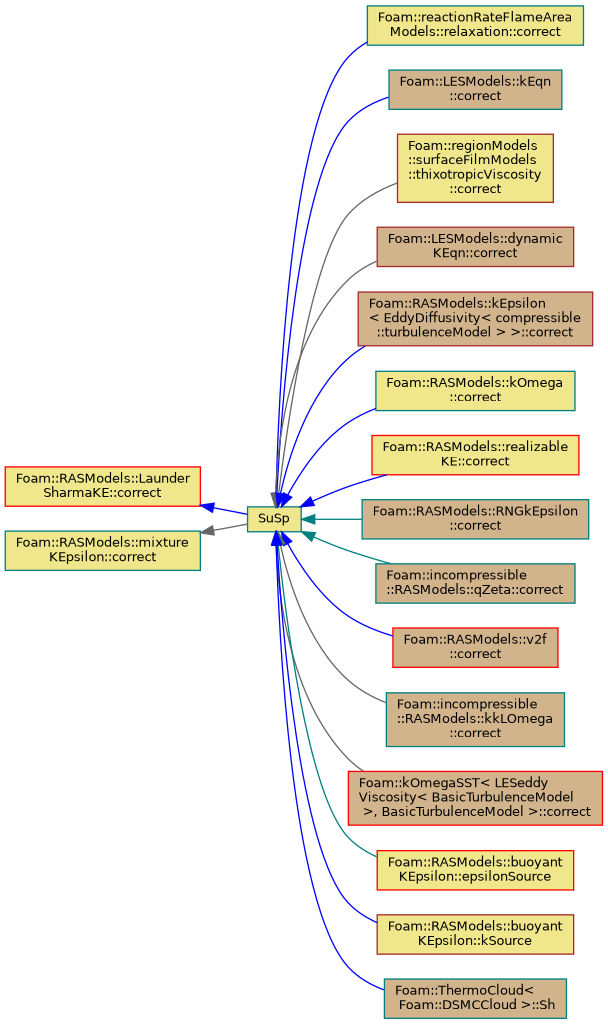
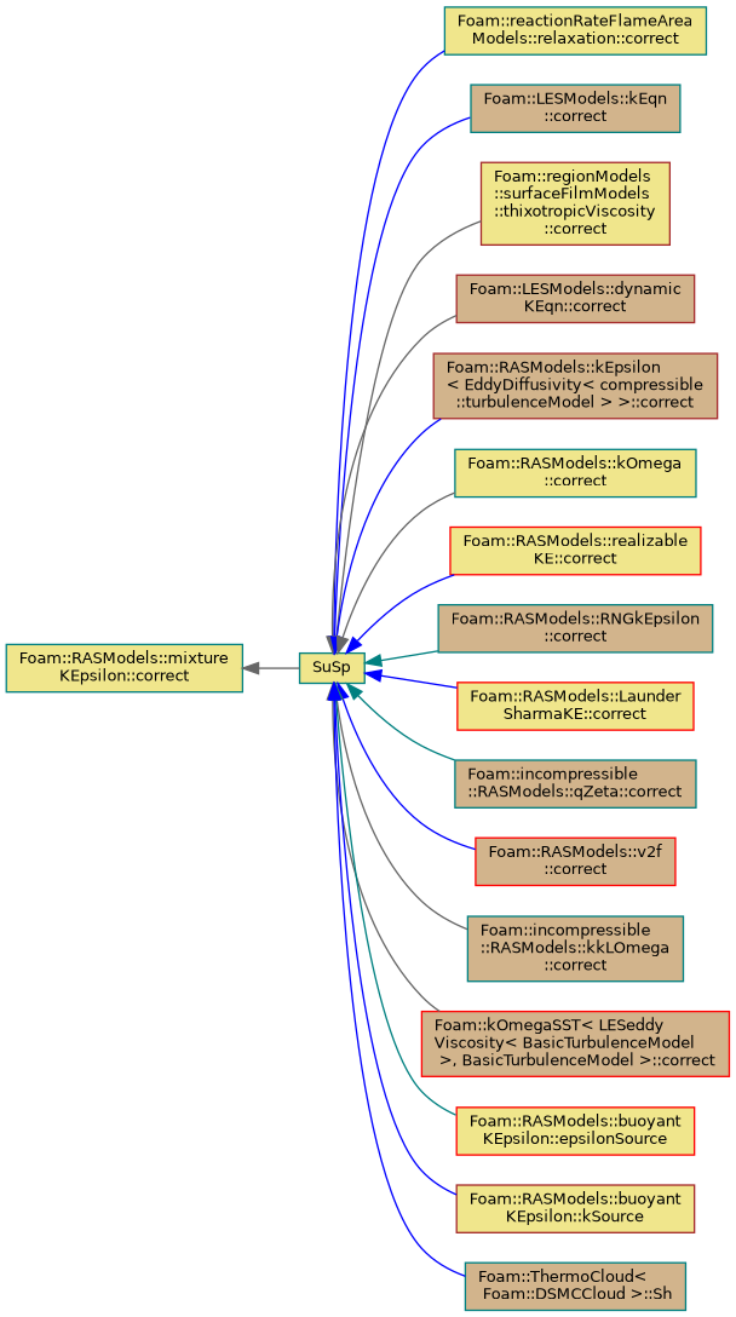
  digraph {
    rankdir=LR
    node [color=teal fillcolor=khaki fontname=Helvetica fontsize=10 shape=record style=filled]
    edge [color=blue dir=back fontname=Helvetica fontsize=10 labelfontname=Helvetica labelfontsize=10 style=solid]
    n1 [fontcolor=black height=0.2 label=SuSp width=0.4]
    n2 [height=0.2 label="Foam::reactionRateFlameArea\lModels::relaxation::correct" width=0.4]
    n3 [fillcolor=tan height=0.2 label="Foam::LESModels::kEqn\l::correct" width=0.4]
    n4 [color=brown height=0.2 label="Foam::regionModels\l::surfaceFilmModels\l::thixotropicViscosity\l::correct" width=0.4]
    n5 [color=brown fillcolor=tan height=0.2 label="Foam::LESModels::dynamic\lKEqn::correct" width=0.4]
    n6 [color=brown fillcolor=tan height=0.2 label="Foam::RASModels::kEpsilon\l\< EddyDiffusivity\< compressible\l::turbulenceModel \> \>::correct" width=0.4]
    n7 [height=0.2 label="Foam::RASModels::kOmega\l::correct" width=0.4]
    n8 [color=red height=0.2 label="Foam::RASModels::realizable\lKE::correct" width=0.4]
    n9 [fillcolor=tan height=0.2 label="Foam::RASModels::RNGkEpsilon\l::correct" width=0.4]
    n10 [color=red height=0.2 label="Foam::RASModels::Launder\lSharmaKE::correct" width=0.4]
    n11 [fillcolor=tan height=0.2 label="Foam::incompressible\l::RASModels::qZeta::correct" width=0.4]
    n12 [color=red fillcolor=tan height=0.2 label="Foam::RASModels::v2f\l::correct" width=0.4]
    n13 [fillcolor=tan height=0.2 label="Foam::incompressible\l::RASModels::kkLOmega\l::correct" width=0.4]
    n14 [color=red fillcolor=tan height=0.2 label="Foam::kOmegaSST\< LESeddy\lViscosity\< BasicTurbulenceModel\l \>, BasicTurbulenceModel \>::correct" width=0.4]
    n15 [color=red height=0.2 label="Foam::RASModels::buoyant\lKEpsilon::epsilonSource" width=0.4]
    n16 [color=brown height=0.2 label="Foam::RASModels::buoyant\lKEpsilon::kSource" width=0.4]
    n17 [fillcolor=tan height=0.2 label="Foam::ThermoCloud\<\l Foam::DSMCCloud \>::Sh" width=0.4]
    n18 [height=0.2 label="Foam::RASModels::mixture\lKEpsilon::correct" width=0.4]
    n1 -> n2
    n1 -> n3
    n1 -> n4 [color=gray40]
    n1 -> n5 [color=gray40]
    n1 -> n6
-   n1 -> n7
+   n1 -> n7 [color=gray40]
    n1 -> n8
    n1 -> n9 [color=teal]
-   n10 -> n1
+   n1 -> n10
    n1 -> n11 [color=teal]
    n1 -> n12
    n1 -> n13 [color=gray40]
    n1 -> n14 [color=gray40]
    n1 -> n15 [color=teal]
    n1 -> n16
    n1 -> n17
    n18 -> n1 [color=gray40]
  }
